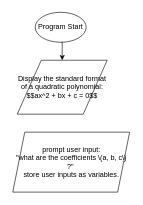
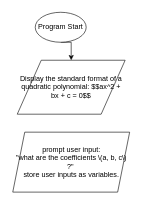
  <mxCell id="0" />
  <mxCell id="1" parent="0" />
  <mxCell id="2" style="edgeStyle=orthogonalEdgeStyle;rounded=0;orthogonalLoop=1;jettySize=auto;html=1;exitX=0.5;exitY=1;exitDx=0;exitDy=0;entryX=0.5;entryY=0;entryDx=0;entryDy=0;" edge="1" parent="1" source="3" target="4"><mxGeometry relative="1" as="geometry" /></mxCell>
  <mxCell id="3" value="Program Start" style="ellipse;whiteSpace=wrap;html=1;" vertex="1" parent="1"><mxGeometry x="58" y="20" width="85" height="50" as="geometry" /></mxCell>
- <mxCell id="4" value="Display the standard format of a quadratic polynomial: $$ax^2 + bx + c = 0$$" style="shape=parallelogram;perimeter=parallelogramPerimeter;html=1;fixedSize=1;size=40;whiteSpace=wrap;" vertex="1" parent="1"><mxGeometry x="28" y="100" width="150" height="90" as="geometry" /></mxCell>
+ <mxCell id="4" value="Display the standard format of a quadratic polynomial: $$ax^2 + bx + c = 0$$" style="shape=parallelogram;perimeter=parallelogramPerimeter;html=1;fixedSize=1;size=40;whiteSpace=wrap;" vertex="1" parent="1"><mxGeometry x="28" y="100" width="180" height="90" as="geometry" /></mxCell>
  <mxCell id="5" value="&lt;div&gt;prompt user input:&lt;/div&gt;&lt;div&gt;&quot;what are the coefficients \(a, b, c\) ?&quot;&amp;nbsp;&lt;/div&gt;&lt;div&gt;store user inputs as variables.&lt;/div&gt;" style="shape=parallelogram;perimeter=parallelogramPerimeter;whiteSpace=wrap;html=1;fixedSize=1;" vertex="1" parent="1"><mxGeometry x="20.5" y="220" width="195" height="100" as="geometry" /></mxCell>
